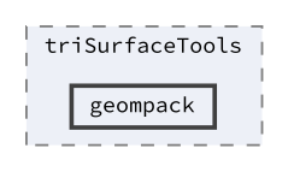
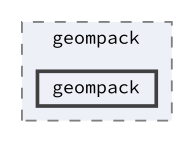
  digraph {
    compound=true
    fontname="Source Code Pro"
    n1 [color=grey25 fillcolor="#edf0f7" fontname="Source Code Pro" fontsize=10 height=0.2 label=geompack shape=box style="filled,bold" width=0.4]
    subgraph cluster_1 {
      bgcolor="#edf0f7"
      fontsize=10
-     label=triSurfaceTools
+     label=geompack
      pencolor=grey50
      style="filled,dashed"
      n1
    }
  }
